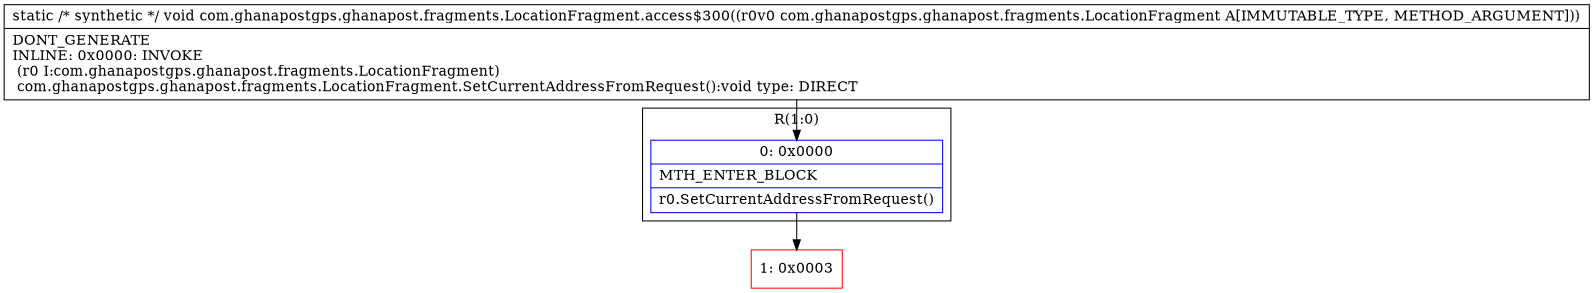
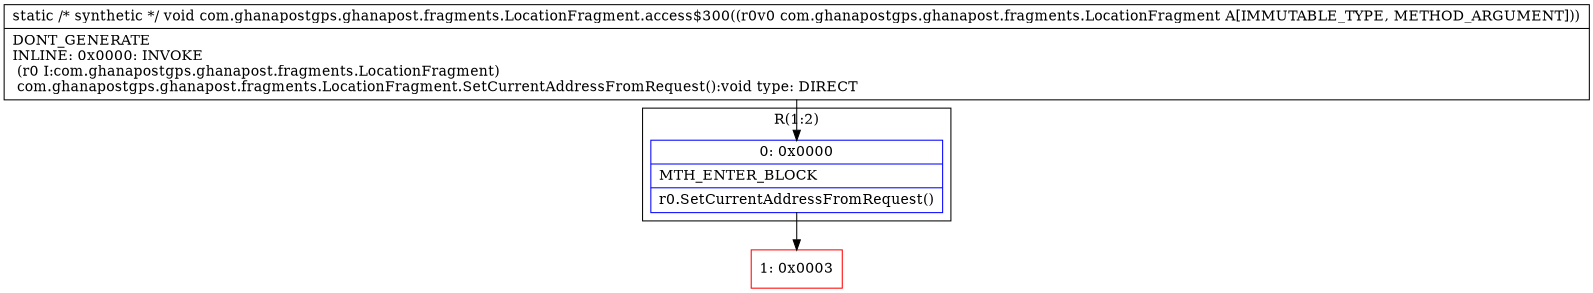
  digraph {
    node [shape=record]
    n1 [color=blue label="{0\:\ 0x0000|MTH_ENTER_BLOCK\l|r0.SetCurrentAddressFromRequest()\l}"]
    n2 [color=red label="{1\:\ 0x0003}"]
    n3 [label="{static \/* synthetic *\/ void com.ghanapostgps.ghanapost.fragments.LocationFragment.access$300((r0v0 com.ghanapostgps.ghanapost.fragments.LocationFragment A[IMMUTABLE_TYPE, METHOD_ARGUMENT]))  | DONT_GENERATE\lINLINE: 0x0000: INVOKE  \l  (r0 I:com.ghanapostgps.ghanapost.fragments.LocationFragment)\l com.ghanapostgps.ghanapost.fragments.LocationFragment.SetCurrentAddressFromRequest():void type: DIRECT\l}"]
    subgraph cluster_1 {
-     label="R(1:0)"
+     label="R(1:2)"
      n1
    }
    n1 -> n2
    n3 -> n1
  }
